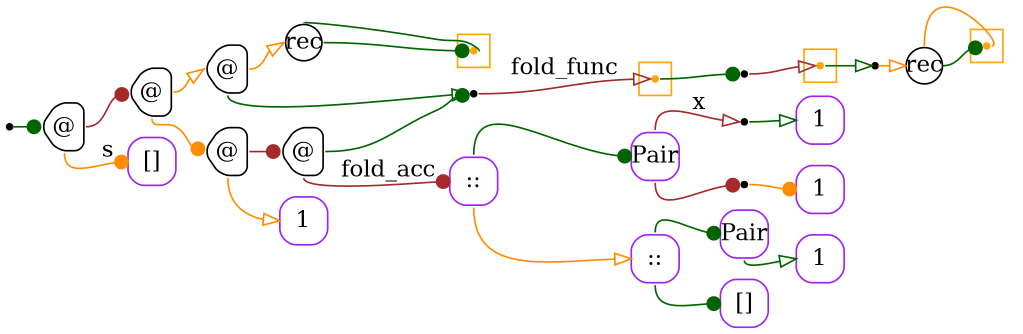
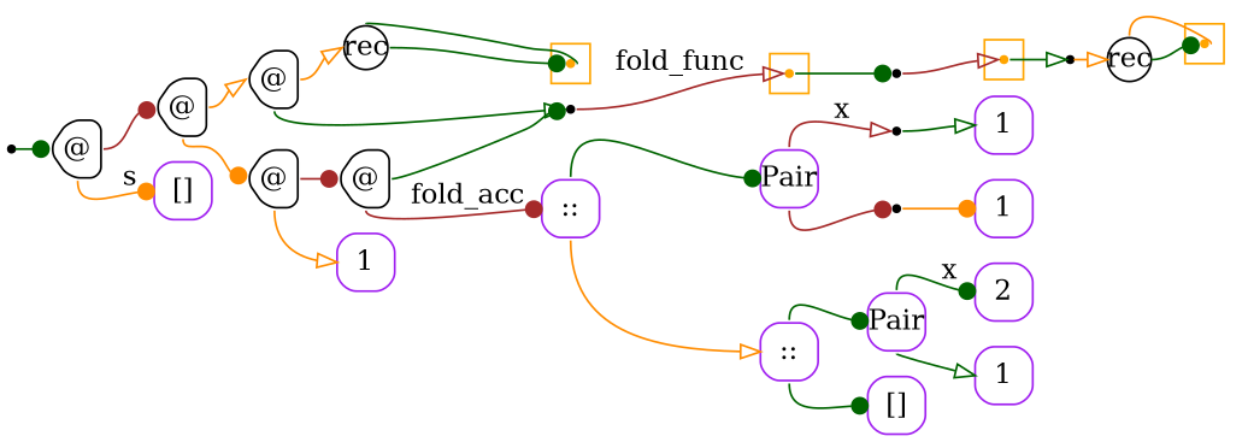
  digraph {
    labeldistance=0
    nodesep=.175
    rankdir=LR
    ranksep=.175
    node [color=purple fixedsize=true orientation=90 shape=square style=rounded]
    edge [arrowhead=dot arrowtail=none headport=w tailport=e color=darkgreen]
    ndcluster_nd174 [color=orange shape=point style=""]
    ndcluster_nd383 [color=orange shape=point style=""]
    ndcluster_nd950 [color=orange shape=point style=""]
    ndcluster_nd1186 [color=orange shape=point style=""]
    nd1 [shape=point color="" orientation="" style=""]
    n6 [color="#000000" height=.4 label="@" shape=house width=.4]
    n7 [height=.4 label=1 width=.4]
+   n8 [height=.4 label=2 width=.4]
    n9 [height=.4 label=1 width=.4]
    n10 [label=" " shape=point color=""]
    n11 [height=.4 label=1 width=.4]
    n12 [height=.4 label=Pair width=.4]
    n13 [label=" " shape=point color=""]
    n14 [label=" " shape=point color=""]
    n15 [label=" " shape=point color=""]
    n16 [color="#000000" height=.3 label=rec shape=circle width=.3 orientation=""]
    n17 [height=.4 label=1 width=.4]
    n18 [height=.4 label="[]" width=.4]
    n19 [height=.4 label=Pair width=.4]
    n20 [height=.4 label="::" width=.4]
    n21 [height=.4 label="::" width=.4]
    n22 [color="#000000" height=.3 label=rec shape=circle width=.3 orientation=""]
    n23 [color="#000000" height=.4 label="@" shape=house width=.4]
    n24 [height=.4 label="[]" width=.4]
    n25 [color="#000000" height=.4 label="@" shape=house width=.4]
    n26 [color="#000000" height=.4 label="@" shape=house width=.4]
    n27 [label=" " shape=point color=""]
    n28 [color="#000000" height=.4 label="@" shape=house width=.4]
    subgraph cluster_1 {
      color=orange
      style=fill
      ndcluster_nd174
    }
    subgraph cluster_2 {
      color=orange
      style=fill
      ndcluster_nd383
    }
    subgraph cluster_3 {
      color=orange
      style=fill
      ndcluster_nd950
    }
    subgraph cluster_4 {
      color=orange
      style=fill
      ndcluster_nd1186
    }
    ndcluster_nd174 -> n10
    ndcluster_nd383 -> n15 [arrowhead=onormal]
    nd1 -> n6
    n6 -> n23 [color=brown]
    n6 -> n24 [label=s tailport=s color=darkorange]
    n10 -> ndcluster_nd383 [arrowhead=onormal color=brown]
    n12 -> n13 [arrowhead=onormal label=x tailport=n color=brown]
    n12 -> n14 [tailport=s color=brown]
    n13 -> n7 [arrowhead=onormal]
    n14 -> n11 [color=darkorange]
    n15 -> n16 [arrowhead=onormal color=darkorange]
    n16 -> ndcluster_nd950 [arrowhead=none color=darkorange dir=back headport=e tailport=n]
    n16 -> ndcluster_nd950
+   n19 -> n8 [label=x tailport=n]
    n19 -> n17 [arrowhead=onormal tailport=s]
    n20 -> n18 [tailport=s]
    n20 -> n19 [tailport=n]
    n21 -> n12 [tailport=n]
    n21 -> n20 [arrowhead=onormal color=darkorange tailport=s]
    n22 -> ndcluster_nd1186 [arrowhead=none dir=back headport=e tailport=n]
    n22 -> ndcluster_nd1186
    n23 -> n25 [arrowhead=onormal color=darkorange]
    n23 -> n26 [color=darkorange tailport=s]
    n25 -> n22 [arrowhead=onormal color=darkorange]
    n25 -> n27 [arrowhead=onormal tailport=s]
    n26 -> n9 [arrowhead=onormal tailport=s color=darkorange]
    n26 -> n28 [color=brown]
    n27 -> ndcluster_nd174 [arrowhead=onormal label=fold_func color=brown]
    n28 -> n21 [label=fold_acc tailport=s color=brown]
    n28 -> n27
  }
